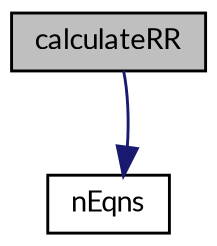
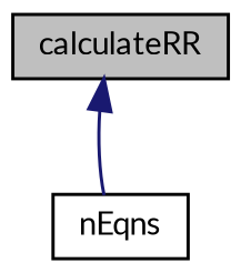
  digraph {
    rankdir=TB
    fontname=Lato
    node [color=black fontname=Lato fontsize=10 shape=record]
    n1 [fillcolor=grey75 fontcolor=black height=0.2 label=calculateRR style=filled width=0.4]
    n2 [height=0.2 label=nEqns width=0.4]
-   n2 -> n1 [color=midnightblue dir=back fontname=Lato fontsize=10 labelfontname=Helvetica labelfontsize=10 style=solid]
+   n1 -> n2 [color=midnightblue dir=back fontname=Lato fontsize=10 labelfontname=Helvetica labelfontsize=10 style=solid]
  }
